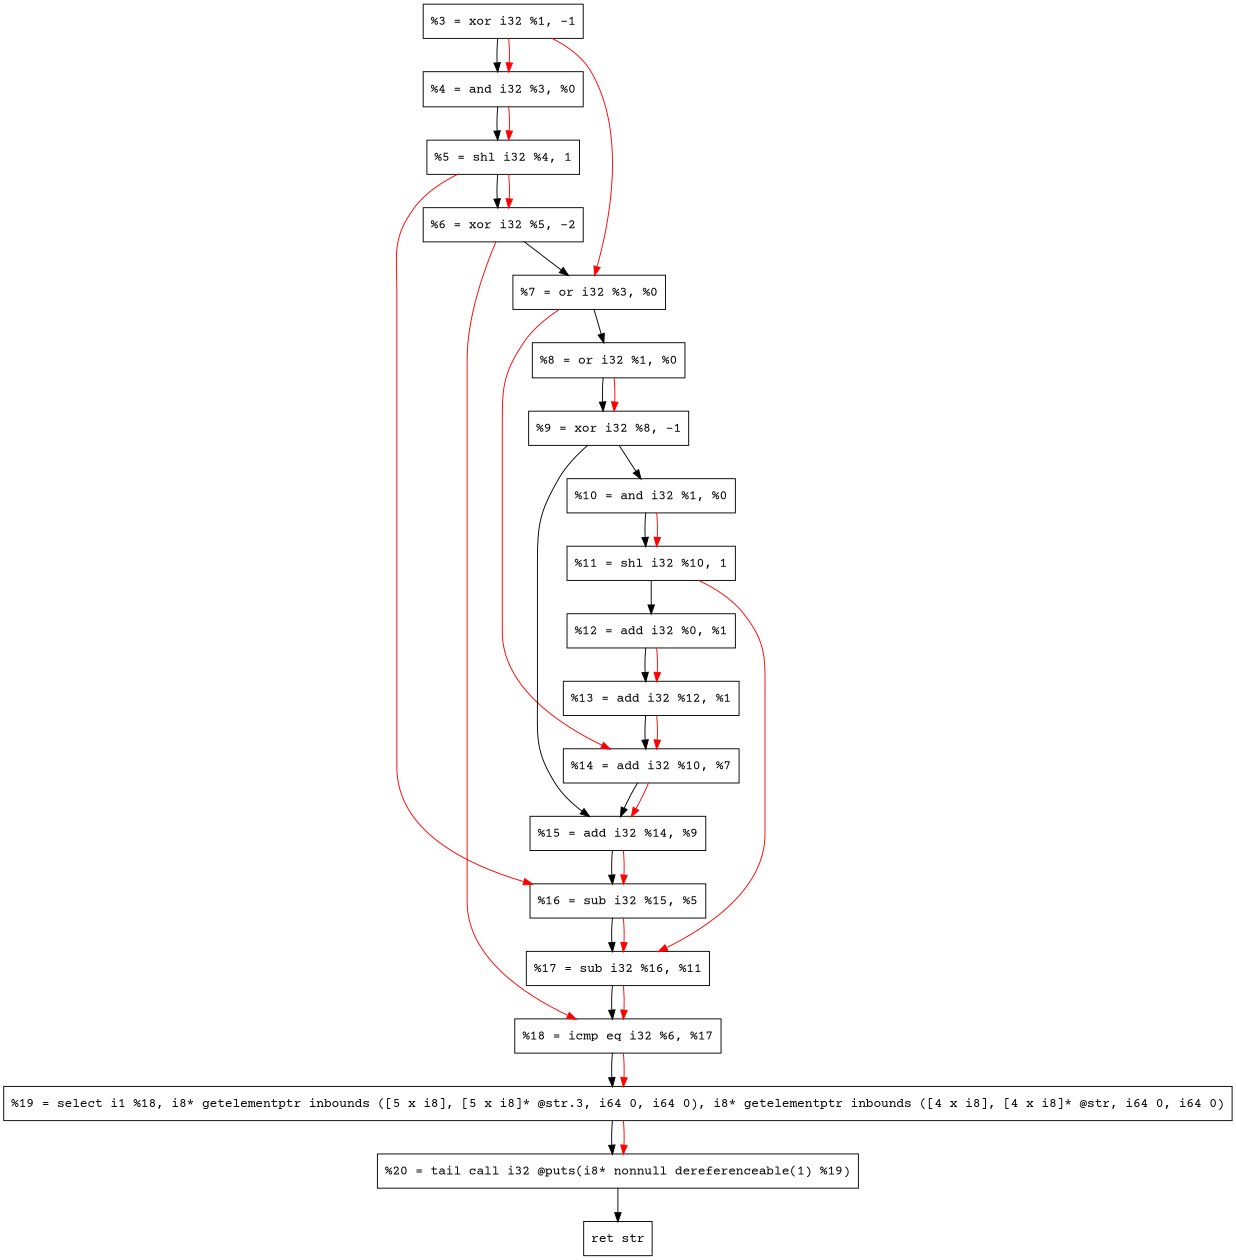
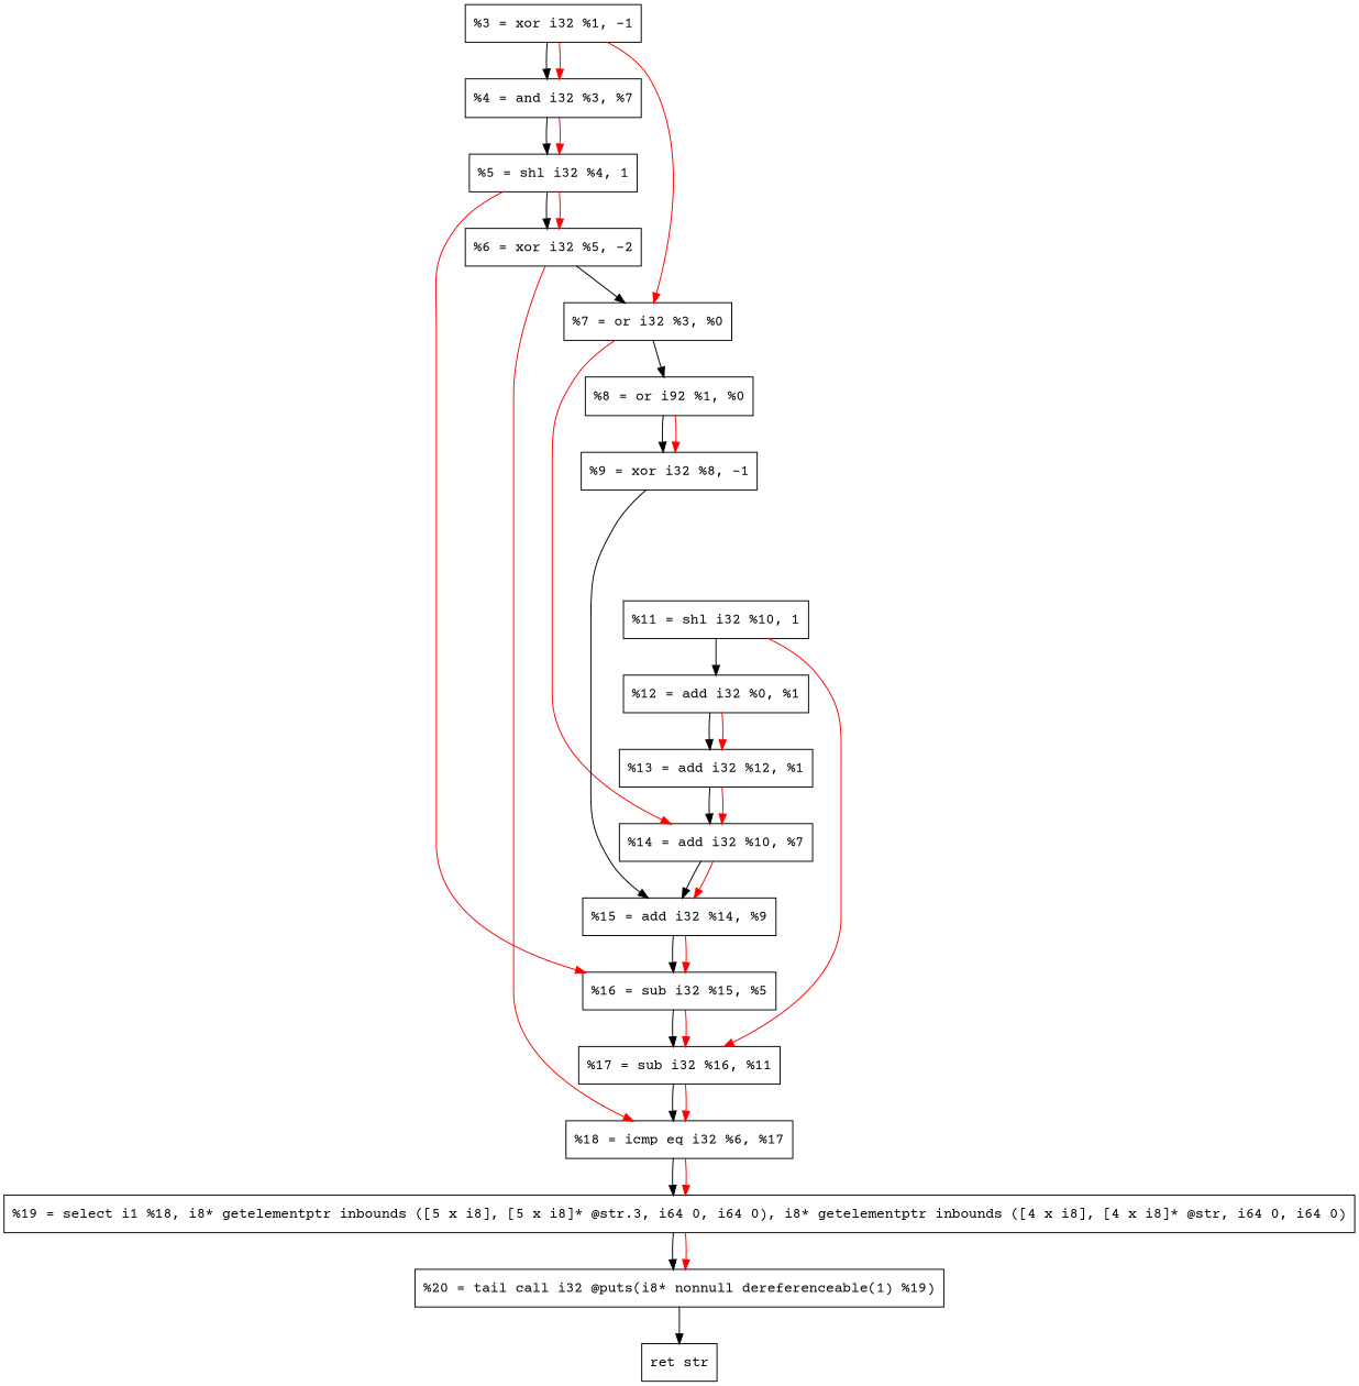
  digraph {
    fontname="Courier Prime"
    node [fontname="Courier Prime" shape=record]
    edge [fontname="Courier Prime"]
    n1 [label="  %3 = xor i32 %1, -1"]
-   n2 [label="  %4 = and i32 %3, %0"]
+   n2 [label="%4 = and i32 %3, %7"]
    n3 [label="  %7 = or i32 %3, %0"]
    n4 [label="  %5 = shl i32 %4, 1"]
-   n5 [label="  %8 = or i32 %1, %0"]
+   n5 [label="%8 = or i92 %1, %0"]
    n6 [label="%14 = add i32 %10, %7"]
    n7 [label="  %6 = xor i32 %5, -2"]
    n8 [label="  %16 = sub i32 %15, %5"]
    n9 [label="  %18 = icmp eq i32 %6, %17"]
    n10 [label="  %17 = sub i32 %16, %11"]
    n11 [label="  %19 = select i1 %18, i8* getelementptr inbounds ([5 x i8], [5 x i8]* @str.3, i64 0, i64 0), i8* getelementptr inbounds ([4 x i8], [4 x i8]* @str, i64 0, i64 0)"]
    n12 [label="  %9 = xor i32 %8, -1"]
    n13 [label="  %15 = add i32 %14, %9"]
-   n14 [label="  %10 = and i32 %1, %0"]
    n15 [label="  %11 = shl i32 %10, 1"]
    n16 [label="  %12 = add i32 %0, %1"]
    n17 [label="  %13 = add i32 %12, %1"]
    n18 [label="  %20 = tail call i32 @puts(i8* nonnull dereferenceable(1) %19)"]
    n19 [label="ret str"]
    n1 -> n2
    n1 -> n2 [color=red]
    n1 -> n3 [color=red]
    n2 -> n4
    n2 -> n4 [color=red]
    n3 -> n5
    n3 -> n6 [color=red]
    n4 -> n7
    n4 -> n7 [color=red]
    n4 -> n8 [color=red]
    n5 -> n12
    n5 -> n12 [color=red]
    n6 -> n13
    n6 -> n13 [color=red]
    n7 -> n3
    n7 -> n9 [color=red]
    n8 -> n10
    n8 -> n10 [color=red]
    n9 -> n11
    n9 -> n11 [color=red]
    n10 -> n9
    n10 -> n9 [color=red]
    n11 -> n18
    n11 -> n18 [color=red]
    n12 -> n13 [color=black]
-   n12 -> n14
    n13 -> n8
    n13 -> n8 [color=red]
-   n14 -> n15
-   n14 -> n15 [color=red]
    n15 -> n10 [color=red]
    n15 -> n16
    n16 -> n17
    n16 -> n17 [color=red]
    n17 -> n6
    n17 -> n6 [color=red]
    n18 -> n19
  }
